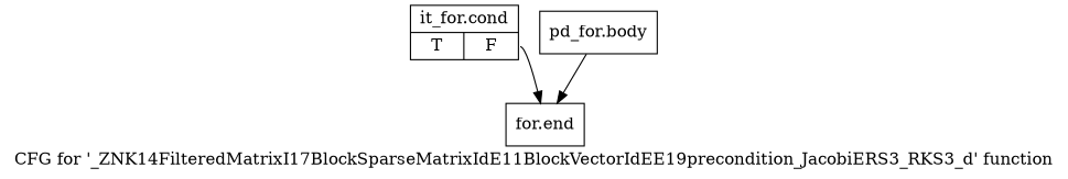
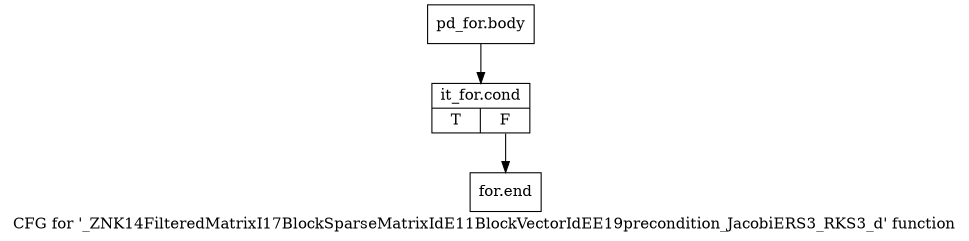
  digraph {
    label="CFG for '_ZNK14FilteredMatrixI17BlockSparseMatrixIdE11BlockVectorIdEE19precondition_JacobiERS3_RKS3_d' function"
    node [shape=record]
    n1 [label="{it_for.cond|{<s0>T|<s1>F}}"]
    n2 [label="{for.end}"]
    n3 [label="{pd_for.body}"]
    n1 -> n2 [tailport=s1]
-   n3 -> n2
+   n3 -> n1
  }
